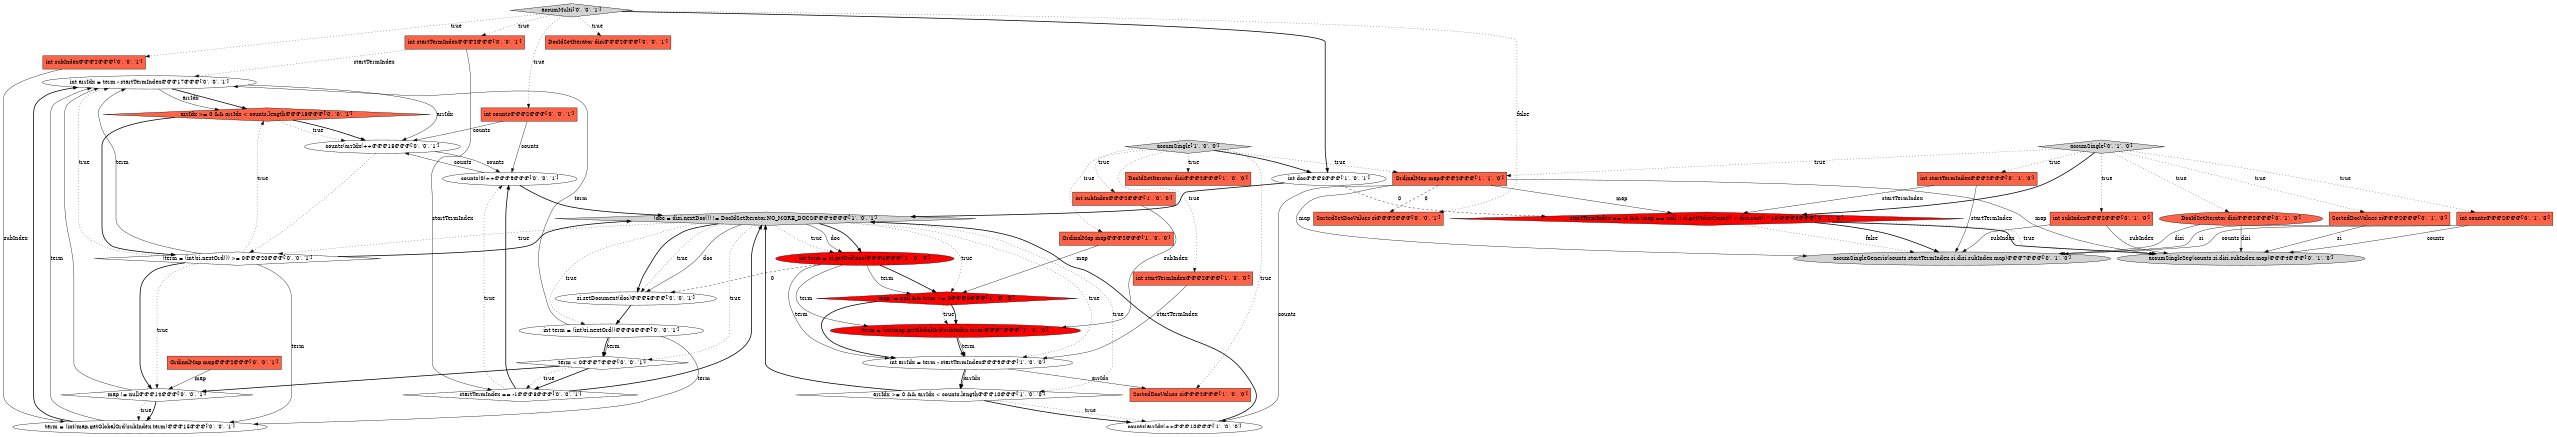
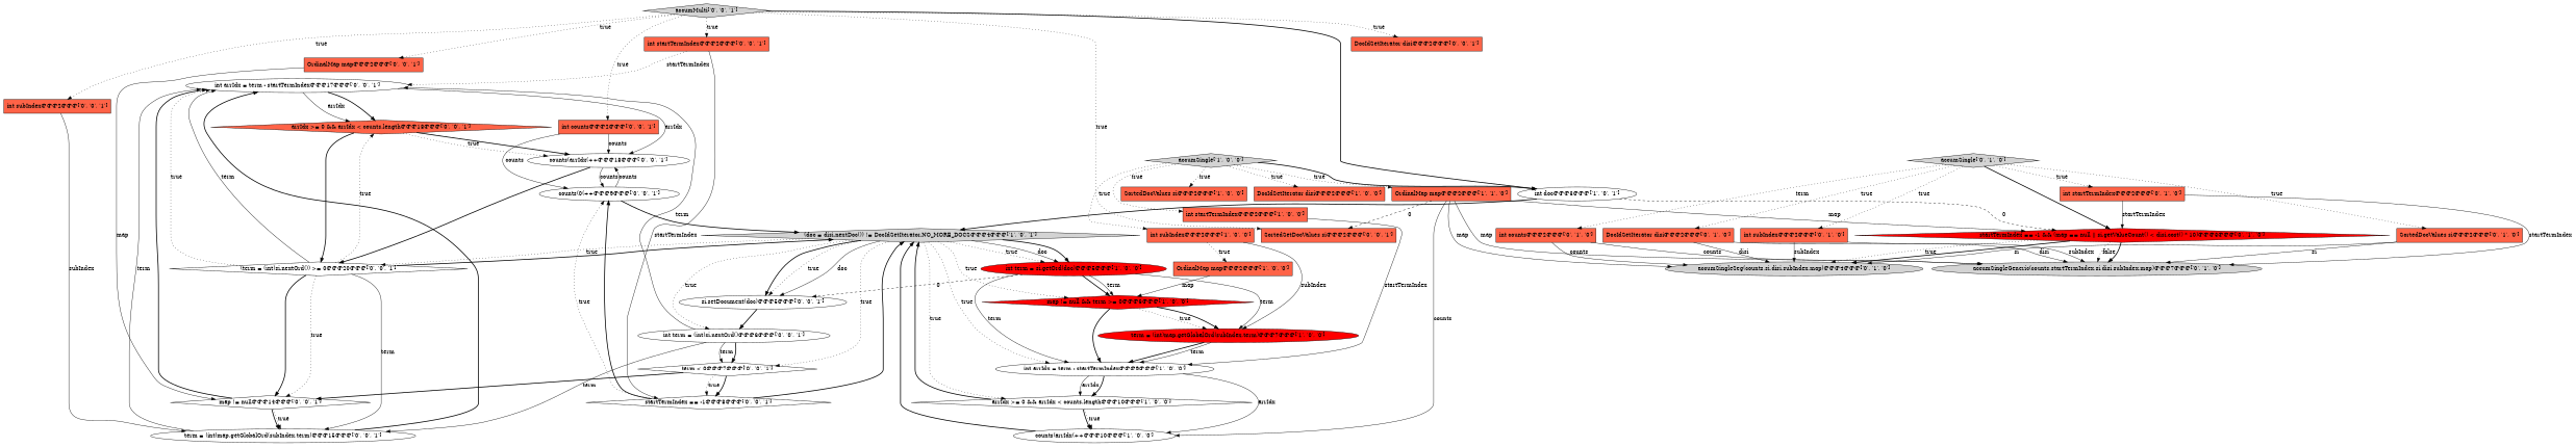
  digraph {
    node [fillcolor=tomato shape=box style=filled]
    edge [style=solid]
    n1 [label="int startTermIndex@@@2@@@['0', '0', '1']"]
    n2 [fillcolor=white label="int arrIdx = term - startTermIndex@@@17@@@['0', '0', '1']" shape=ellipse]
    n3 [fillcolor=white label="startTermIndex == -1@@@8@@@['0', '0', '1']" shape=diamond]
    n4 [label="arrIdx >= 0 && arrIdx < counts.length@@@18@@@['0', '0', '1']" shape=diamond]
    n5 [fillcolor=white label="counts(arrIdx(++@@@18@@@['0', '0', '1']" shape=ellipse]
    n6 [fillcolor=lightgray label="(doc = disi.nextDoc()) != DocIdSetIterator.NO_MORE_DOCS@@@4@@@['1', '0', '1']" shape=diamond]
    n7 [fillcolor=white label="counts(0(++@@@9@@@['0', '0', '1']" shape=ellipse]
    n8 [label="OrdinalMap map@@@2@@@['0', '0', '1']"]
    n9 [fillcolor=white label="map != null@@@14@@@['0', '0', '1']" shape=diamond]
    n10 [fillcolor=white label="term = (int)map.getGlobalOrd(subIndex,term)@@@15@@@['0', '0', '1']" shape=ellipse]
    n11 [fillcolor=red label="startTermIndex == -1 && (map == null || si.getValueCount() < disi.cost() * 10)@@@3@@@['0', '1', '0']" shape=diamond]
    n12 [fillcolor=lightgray label="accumSingleSeg(counts,si,disi,subIndex,map)@@@4@@@['0', '1', '0']" shape=ellipse]
    n13 [fillcolor=lightgray label="accumSingleGeneric(counts,startTermIndex,si,disi,subIndex,map)@@@7@@@['0', '1', '0']" shape=ellipse]
    n14 [fillcolor=white label="int term = (int)si.nextOrd()@@@6@@@['0', '0', '1']" shape=ellipse]
    n15 [fillcolor=white label="term < 0@@@7@@@['0', '0', '1']" shape=diamond]
    n16 [label="int subIndex@@@2@@@['1', '0', '0']"]
    n17 [fillcolor=red label="term = (int)map.getGlobalOrd(subIndex,term)@@@7@@@['1', '0', '0']" shape=ellipse]
    n18 [fillcolor=white label="int arrIdx = term - startTermIndex@@@9@@@['1', '0', '0']" shape=ellipse]
    n19 [fillcolor=lightgray label="accumSingle['1', '0', '0']" shape=diamond]
    n20 [label="DocIdSetIterator disi@@@2@@@['1', '0', '0']"]
    n21 [label="OrdinalMap map@@@2@@@['1', '1', '0']"]
    n22 [label="SortedDocValues si@@@2@@@['1', '0', '0']"]
    n23 [label="OrdinalMap map@@@2@@@['1', '0', '0']"]
    n24 [label="int startTermIndex@@@2@@@['1', '0', '0']"]
    n25 [fillcolor=white label="int doc@@@3@@@['1', '0', '1']" shape=ellipse]
    n26 [fillcolor=white label="counts(arrIdx(++@@@10@@@['1', '0', '0']" shape=ellipse]
    n27 [label="SortedSetDocValues si@@@2@@@['0', '0', '1']"]
    n28 [fillcolor=red label="map != null && term >= 0@@@6@@@['1', '0', '0']" shape=diamond]
    n29 [label="int subIndex@@@2@@@['0', '1', '0']"]
    n30 [label="SortedDocValues si@@@2@@@['0', '1', '0']"]
    n31 [fillcolor=white label="arrIdx >= 0 && arrIdx < counts.length@@@10@@@['1', '0', '0']" shape=diamond]
    n32 [fillcolor=white label="(term = (int)si.nextOrd()) >= 0@@@20@@@['0', '0', '1']" shape=diamond]
    n33 [fillcolor=red label="int term = si.getOrd(doc)@@@5@@@['1', '0', '0']" shape=ellipse]
    n34 [fillcolor=white label="si.setDocument(doc)@@@5@@@['0', '0', '1']" shape=ellipse]
    n35 [label="DocIdSetIterator disi@@@2@@@['0', '0', '1']"]
    n36 [label="int counts@@@2@@@['0', '0', '1']"]
    n37 [label="int startTermIndex@@@2@@@['0', '1', '0']"]
    n38 [label="int counts@@@2@@@['0', '1', '0']"]
    n39 [label="int subIndex@@@2@@@['0', '0', '1']"]
    n40 [fillcolor=lightgray label="accumMulti['0', '0', '1']" shape=diamond]
-   n41 [label="DocIdSetIterator disi@@@2@@@['0', '1', '0']" shape=ellipse]
+   n41 [label="DocIdSetIterator disi@@@2@@@['0', '1', '0']"]
    n42 [fillcolor=lightgray label="accumSingle['0', '1', '0']" shape=diamond]
    n1 -> n2 [label=startTermIndex style=dotted]
    n1 -> n3 [label=startTermIndex]
    n2 -> n4 [style=bold]
    n2 -> n4 [label=arrIdx]
    n2 -> n5 [label=arrIdx]
    n3 -> n6 [style=bold]
    n3 -> n7 [style=bold]
    n3 -> n7 [label=true style=dotted]
    n4 -> n5 [style=bold]
    n4 -> n5 [label=true style=dotted]
    n4 -> n32 [style=bold]
    n5 -> n7 [label=counts]
-   n5 -> n32 [style=dotted]
+   n5 -> n32 [style=bold]
    n6 -> n14 [label=true style=dotted]
    n6 -> n15 [label=true style=dotted]
    n6 -> n18 [label=true style=dotted]
    n6 -> n28 [label=true style=dotted]
    n6 -> n31 [label=true style=dotted]
    n6 -> n32 [label=true style=dotted]
    n6 -> n33 [style=bold]
    n6 -> n33 [label=true style=dotted]
    n6 -> n33 [label=doc]
    n6 -> n34 [label=true style=dotted]
    n6 -> n34 [label=doc]
    n6 -> n34 [style=bold]
    n7 -> n5 [label=counts]
    n7 -> n6 [style=bold]
    n8 -> n9 [label=map]
-   n9 -> n2
+   n9 -> n2 [style=bold]
    n9 -> n10 [label=true style=dotted]
    n9 -> n10 [style=bold]
    n10 -> n2 [style=bold]
    n10 -> n2 [label=term]
    n11 -> n12 [style=bold]
    n11 -> n12 [label=true style=dotted]
    n11 -> n13 [label=false style=dotted]
    n11 -> n13 [style=bold]
    n14 -> n2 [label=term]
    n14 -> n10 [label=term]
    n14 -> n15 [style=bold]
    n14 -> n15 [label=term]
    n15 -> n3 [style=bold]
    n15 -> n3 [label=true style=dotted]
    n15 -> n9 [style=bold]
    n16 -> n17 [label=subIndex]
    n17 -> n18 [style=bold]
    n17 -> n18 [label=term]
-   n18 -> n22 [label=arrIdx]
+   n18 -> n26 [label=arrIdx]
    n18 -> n31 [label=arrIdx]
    n18 -> n31 [style=bold]
    n19 -> n16 [label=true style=dotted]
    n19 -> n20 [label=true style=dotted]
    n19 -> n21 [label=true style=dotted]
    n19 -> n22 [label=true style=dotted]
-   n19 -> n23 [label=true style=dotted]
+   n16 -> n23 [label=true style=dotted]
    n19 -> n24 [label=true style=dotted]
    n19 -> n25 [style=bold]
    n21 -> n11 [label=map]
    n21 -> n12 [label=map]
    n21 -> n13 [label=map]
    n21 -> n26 [label=counts]
    n21 -> n27 [label=0 style=dashed]
    n23 -> n28 [label=map]
    n24 -> n18 [label=startTermIndex]
    n25 -> n6 [style=bold]
    n25 -> n11 [label=0 style=dashed]
    n26 -> n6 [style=bold]
    n28 -> n17 [label=true style=dotted]
    n28 -> n17 [style=bold]
    n28 -> n18 [style=bold]
    n29 -> n12 [label=subIndex]
    n29 -> n13 [label=subIndex]
    n30 -> n12 [label=si]
    n30 -> n13 [label=si]
    n31 -> n6 [style=bold]
    n31 -> n26 [label=true style=dotted]
    n31 -> n26 [style=bold]
    n32 -> n2 [label=true style=dotted]
    n32 -> n2 [label=term]
    n32 -> n4 [label=true style=dotted]
    n32 -> n6 [style=bold]
    n32 -> n9 [style=bold]
    n32 -> n9 [label=true style=dotted]
    n32 -> n10 [label=term]
    n33 -> n17 [label=term]
    n33 -> n18 [label=term]
    n33 -> n28 [style=bold]
    n33 -> n28 [label=term]
    n33 -> n34 [label=0 style=dashed]
    n34 -> n14 [style=bold]
    n36 -> n5 [label=counts]
    n36 -> n7 [label=counts]
    n37 -> n11 [label=startTermIndex]
    n37 -> n13 [label=startTermIndex]
    n38 -> n12 [label=counts]
    n38 -> n13 [label=counts]
    n39 -> n10 [label=subIndex]
    n40 -> n1 [label=true style=dotted]
+   n40 -> n8 [label=true style=dotted]
    n40 -> n25 [style=bold]
-   n40 -> n27 [label=false style=dotted]
+   n40 -> n27 [label=true style=dotted]
    n40 -> n35 [label=true style=dotted]
    n40 -> n36 [label=true style=dotted]
    n40 -> n39 [label=true style=dotted]
    n41 -> n12 [label=disi]
    n41 -> n13 [label=disi]
    n42 -> n11 [style=bold]
-   n42 -> n21 [label=true style=dotted]
    n42 -> n29 [label=true style=dotted]
    n42 -> n30 [label=true style=dotted]
    n42 -> n37 [label=true style=dotted]
-   n42 -> n38 [label=true style=dotted]
+   n42 -> n38 [label=term style=dotted]
    n42 -> n41 [label=true style=dotted]
  }
